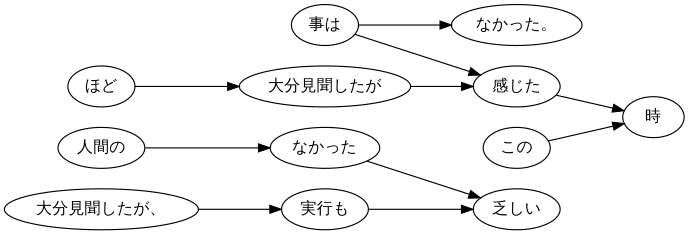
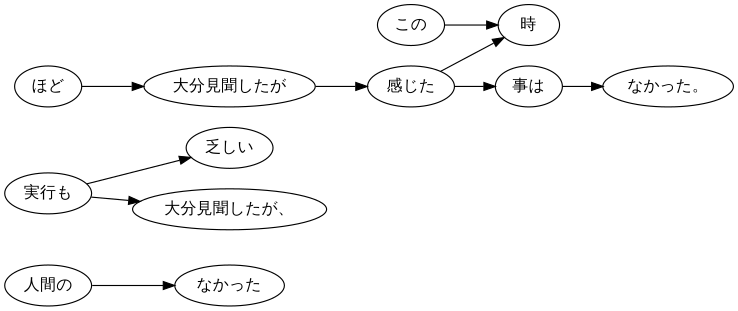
  digraph {
    rankdir=LR
    n1 [label="人間の"]
    n2 [label="なかった"]
    n3 [label="乏しい"]
    n4 [label="実行も"]
    n5 [label="大分見聞したが、"]
    n6 [label="なかった。"]
    n7 [label="この"]
    n8 [label="時"]
    n9 [label="感じた"]
    n10 [label="事は"]
    n11 [label="ほど"]
    n12 [label="大分見聞したが"]
    n1 -> n2
-   n2 -> n3
    n4 -> n3
-   n5 -> n4
+   n4 -> n5
    n7 -> n8
    n9 -> n8
-   n10 -> n9
+   n9 -> n10
    n10 -> n6
    n11 -> n12
    n12 -> n9
  }
